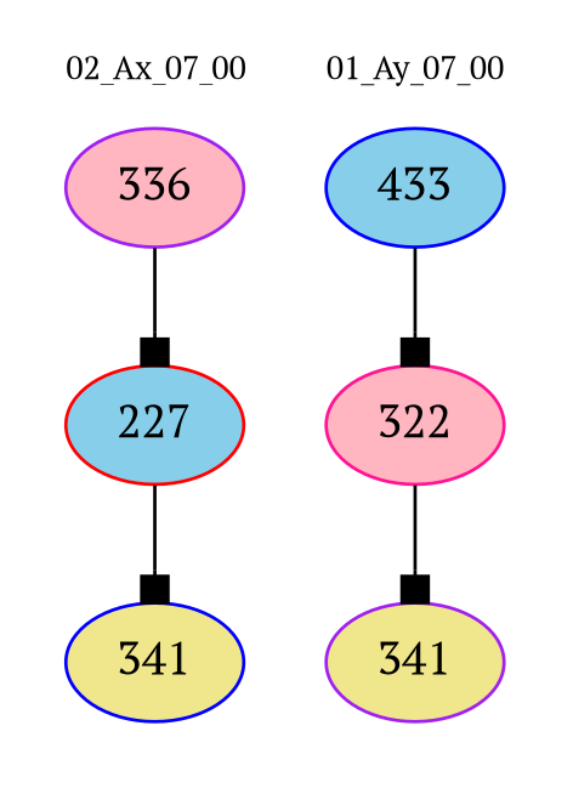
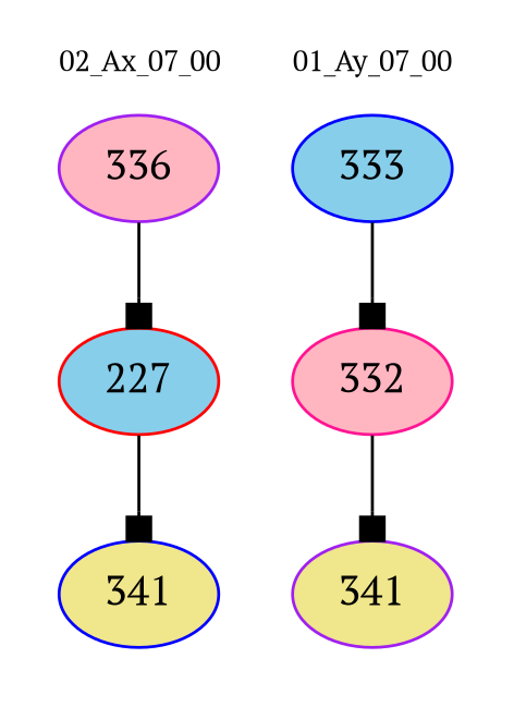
  digraph {
    fontname="PT Serif"
    node [color=purple fillcolor=lightpink fontname="PT Serif" style=filled]
    edge [arrowhead=box color=black fontname="PT Serif"]
    n1 [label=336]
    n2 [color=red fillcolor=skyblue label=227]
    n3 [color=blue fillcolor=khaki label=341]
-   n4 [color=blue fillcolor=skyblue label=433]
-   n5 [color=deeppink label=322]
+   n4 [color=blue fillcolor=skyblue label=333]
+   n5 [color=deeppink label=332]
    n6 [fillcolor=khaki label=341]
    subgraph cluster_1 {
      color=white
      fontsize=10
      label="02_Ax_07_00"
      n1
      n2
      n3
    }
    subgraph cluster_2 {
      color=white
      fontsize=10
      label="01_Ay_07_00"
      n4
      n5
      n6
    }
    n1 -> n2
    n2 -> n3
    n4 -> n5
    n5 -> n6
  }
